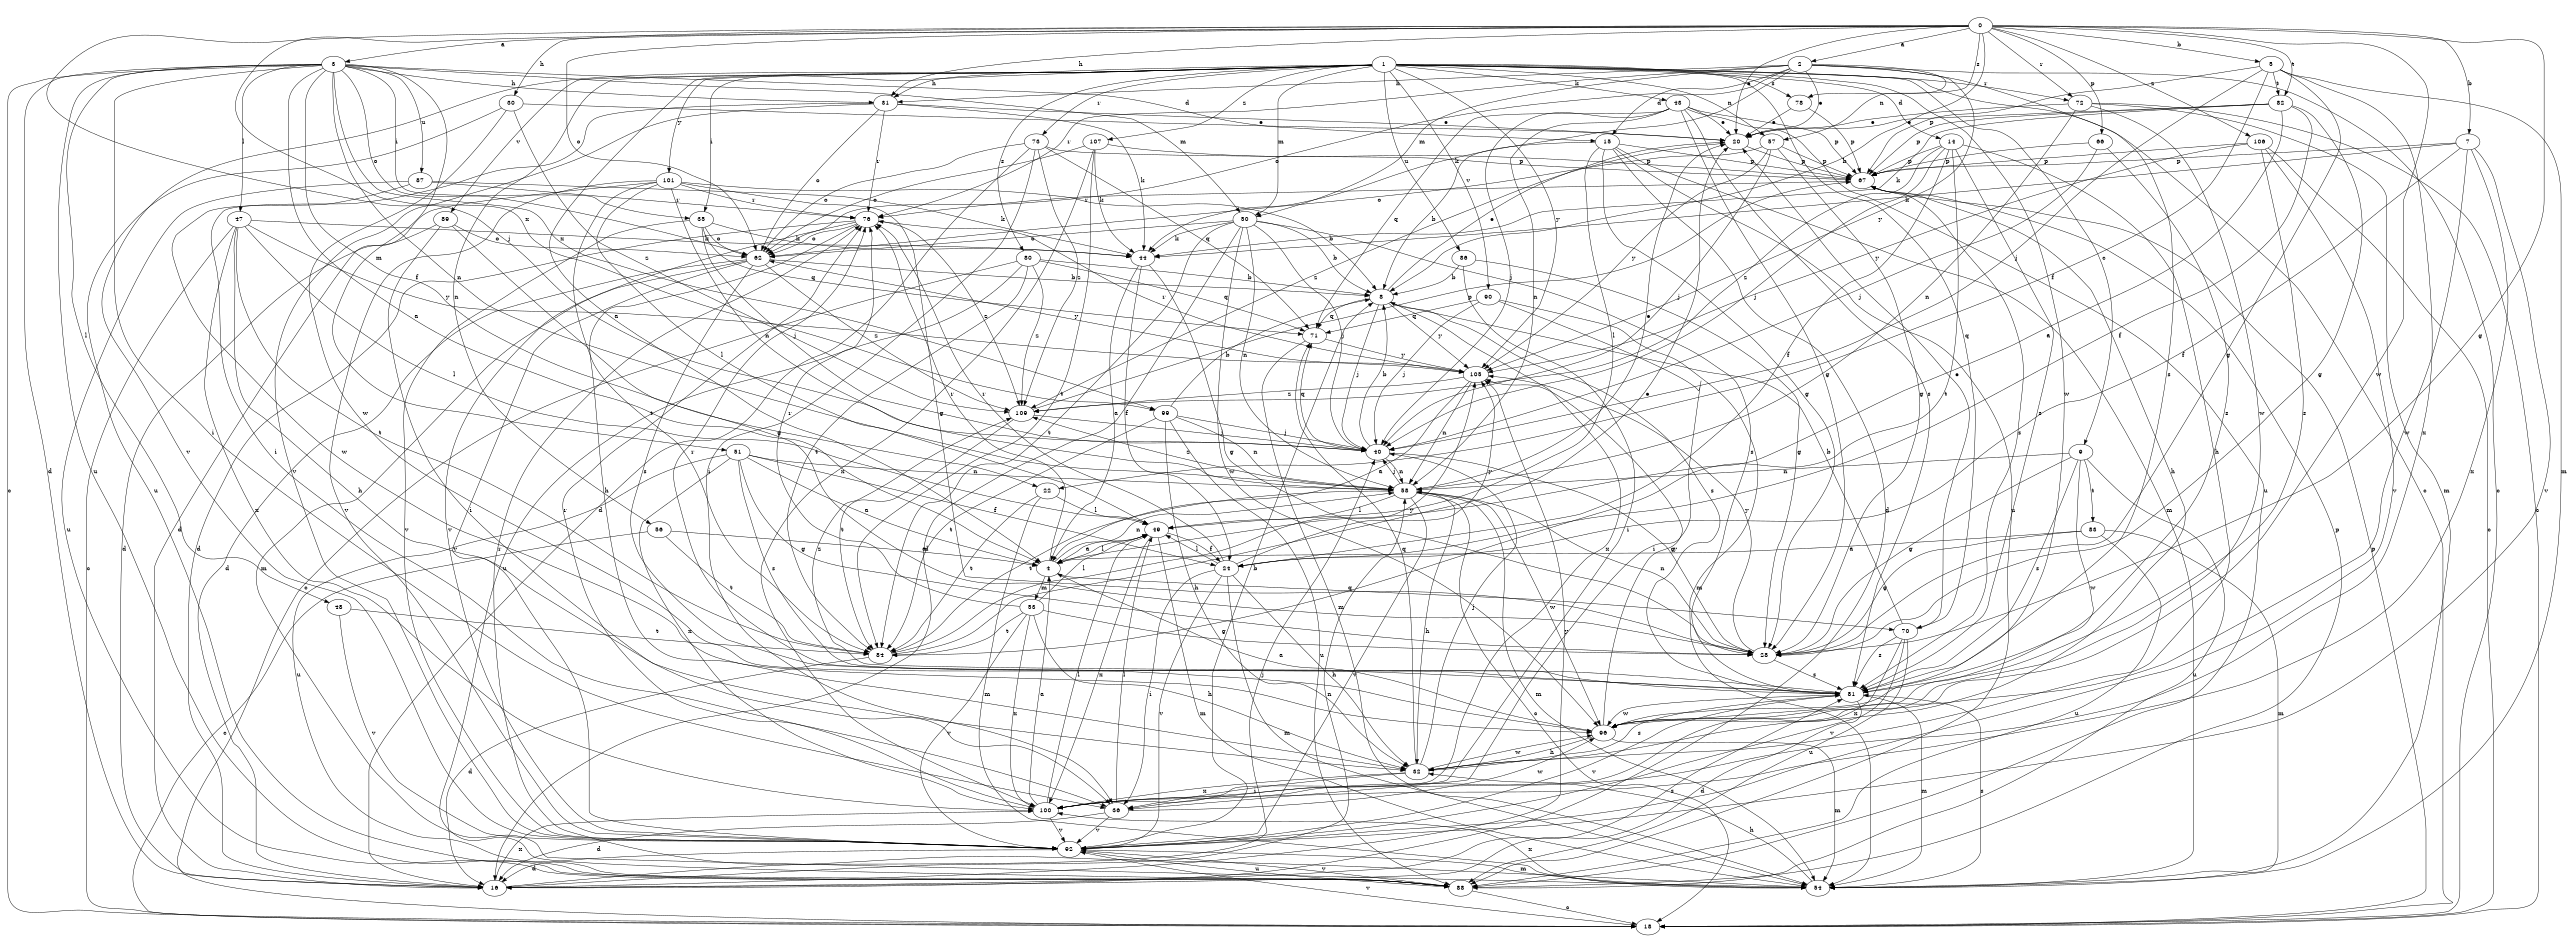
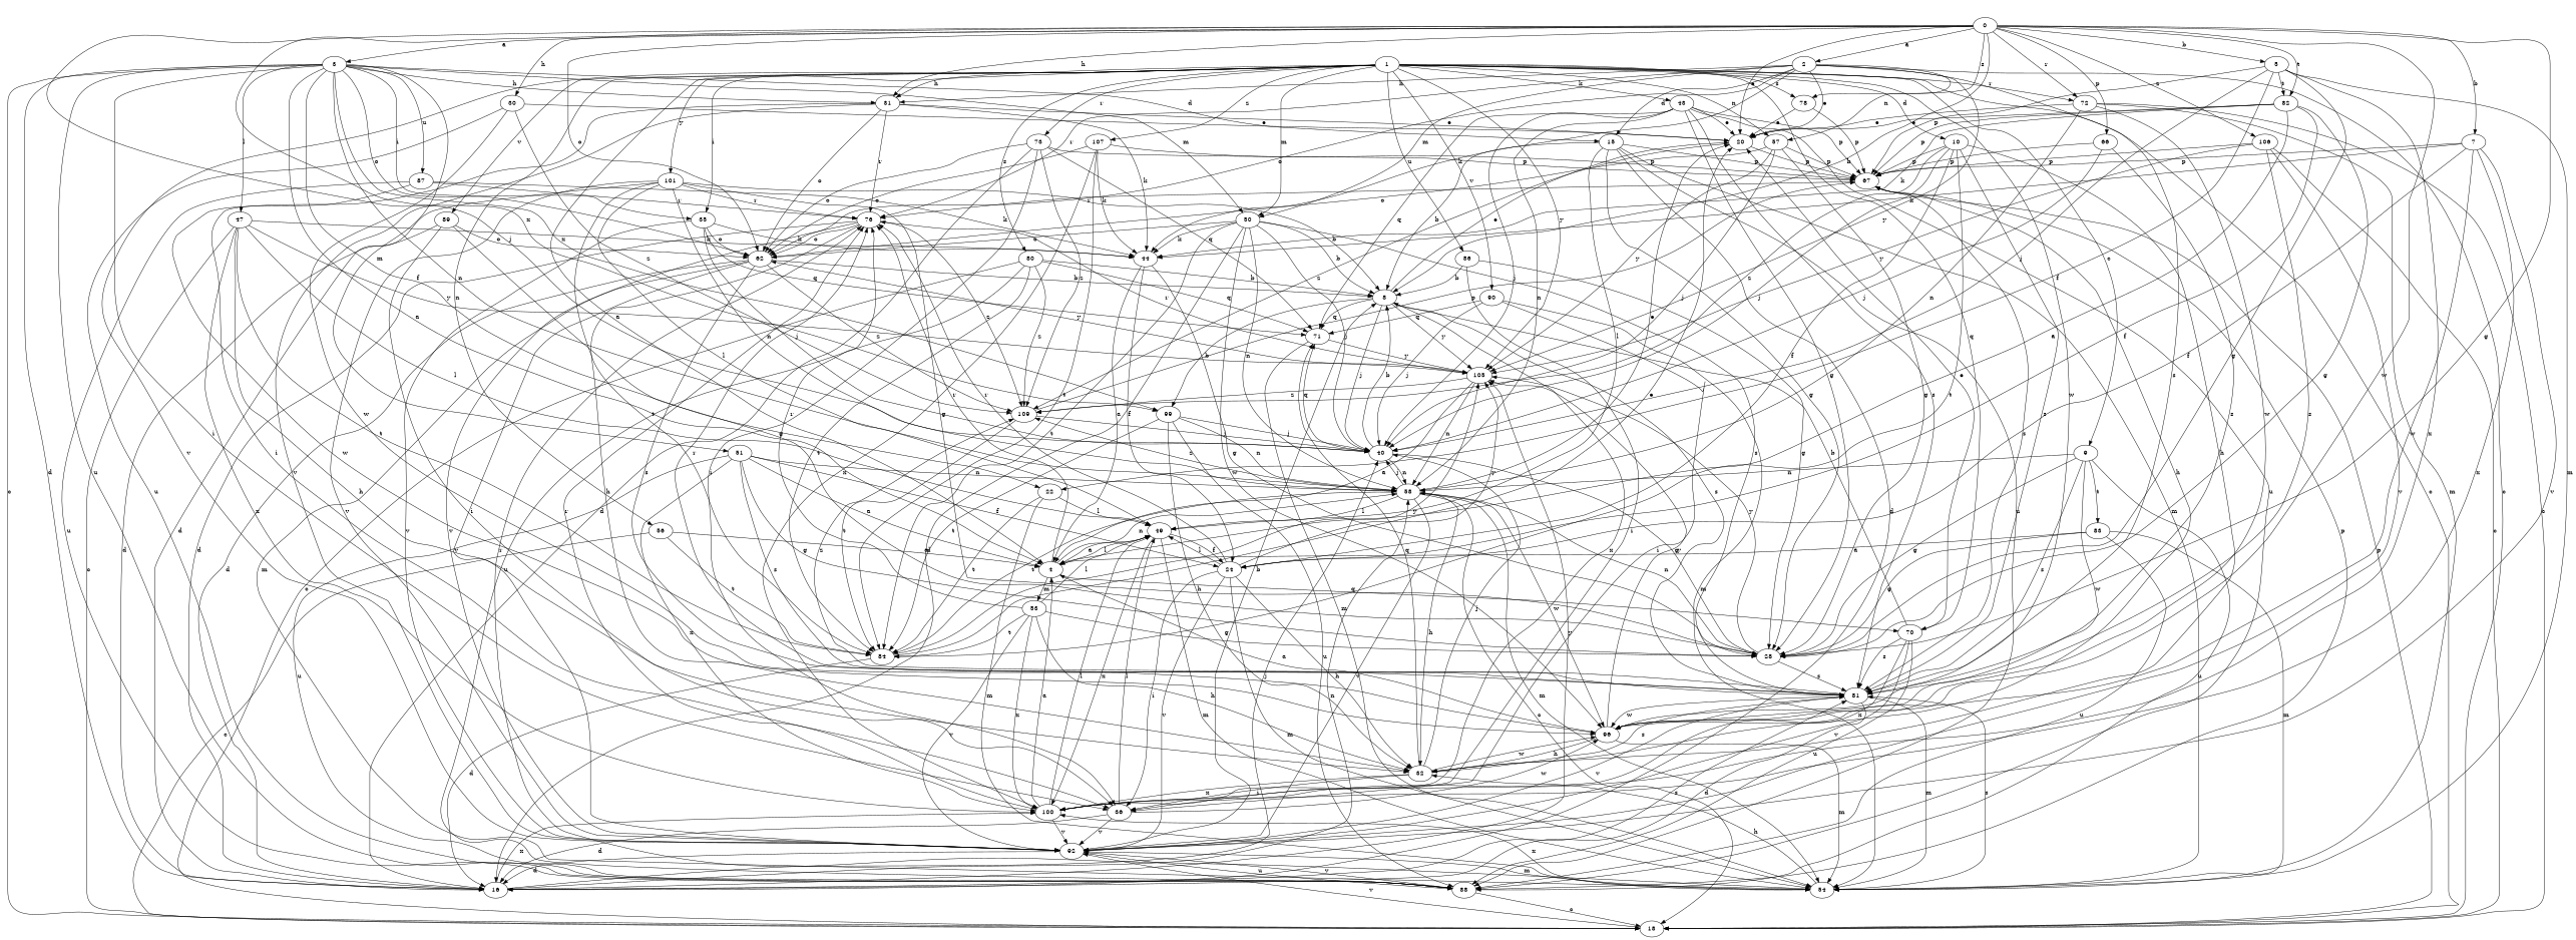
  strict digraph {
    0
    2
    3
    5
    7
    8
    20
    28
    30
    31
    40
    62
    66
    72
    78
    82
    96
    99
    106
    n20 [label=18]
    50
    57
    105
    15
    44
    76
    81
    4
    35
    16
    22
    36
    47
-   48
    51
    58
    87
    88
    54
    67
    100
    92
    24
    71
    109
    32
    84
    1
    9
-   14
+   14 [label=10]
    43
    56
    70
    73
    80
    86
    89
    90
    101
    107
    49
    53
    83
    0 -> 2 [label=a]
    0 -> 3 [label=a]
    0 -> 5 [label=b]
    0 -> 7 [label=b]
    0 -> 8 [label=b]
    0 -> 20 [label=e]
    0 -> 28 [label=g]
    0 -> 30 [label=h]
    0 -> 31 [label=h]
    0 -> 40 [label=j]
    0 -> 62 [label=o]
    0 -> 66 [label=p]
    0 -> 72 [label=r]
    0 -> 78 [label=s]
    0 -> 82 [label=t]
    0 -> 96 [label=w]
    0 -> 99 [label=x]
    0 -> 106 [label=z]
    2 -> 20 [label=e]
    2 -> 31 [label=h]
    2 -> 62 [label=o]
    2 -> n20 [label=c]
    2 -> 50 [label=m]
    2 -> 57 [label=n]
    2 -> 105 [label=y]
    2 -> 15 [label=d]
    2 -> 44 [label=k]
    2 -> 76 [label=r]
    2 -> 81 [label=s]
    3 -> 31 [label=h]
    3 -> 62 [label=o]
    3 -> 99 [label=x]
    3 -> n20 [label=c]
    3 -> 50 [label=m]
    3 -> 15 [label=d]
    3 -> 4 [label=a]
    3 -> 35 [label=i]
    3 -> 16 [label=d]
    3 -> 22 [label=f]
    3 -> 36 [label=i]
    3 -> 47 [label=l]
-   3 -> 48 [label=l]
    3 -> 51 [label=m]
    3 -> 58 [label=n]
    3 -> 87 [label=u]
    3 -> 88 [label=u]
    5 -> 28 [label=g]
    5 -> 40 [label=j]
    5 -> 82 [label=t]
    5 -> 22 [label=f]
    5 -> 54 [label=m]
    5 -> 67 [label=p]
    5 -> 100 [label=x]
    7 -> 96 [label=w]
    7 -> 44 [label=k]
    7 -> 67 [label=p]
    7 -> 100 [label=x]
    7 -> 92 [label=v]
    7 -> 24 [label=f]
    8 -> 20 [label=e]
    8 -> 40 [label=j]
    8 -> 105 [label=y]
    8 -> 81 [label=s]
    8 -> 100 [label=x]
    8 -> 71 [label=q]
    20 -> 67 [label=p]
    20 -> 109 [label=z]
    28 -> 105 [label=y]
    28 -> 81 [label=s]
    28 -> 58 [label=n]
    30 -> 20 [label=e]
    30 -> 96 [label=w]
    30 -> 88 [label=u]
    30 -> 109 [label=z]
    31 -> 20 [label=e]
    31 -> 62 [label=o]
    31 -> 44 [label=k]
    31 -> 76 [label=r]
    31 -> 36 [label=i]
    31 -> 92 [label=v]
    40 -> 8 [label=b]
    40 -> 28 [label=g]
    40 -> 58 [label=n]
    40 -> 71 [label=q]
    62 -> 8 [label=b]
    62 -> 81 [label=s]
    62 -> 16 [label=d]
    62 -> 54 [label=m]
    62 -> 92 [label=v]
    62 -> 109 [label=z]
    66 -> 40 [label=j]
    66 -> 81 [label=s]
    66 -> 67 [label=p]
    72 -> 20 [label=e]
    72 -> 96 [label=w]
    72 -> n20 [label=c]
    72 -> 58 [label=n]
    72 -> 54 [label=m]
    78 -> 20 [label=e]
    78 -> 67 [label=p]
    82 -> 20 [label=e]
    82 -> 28 [label=g]
    82 -> 44 [label=k]
    82 -> 4 [label=a]
    82 -> 67 [label=p]
    82 -> 24 [label=f]
    96 -> 105 [label=y]
    96 -> 4 [label=a]
    96 -> 54 [label=m]
    96 -> 32 [label=h]
-   99 -> 8 [label=b]
+   8 -> 99 [label=b]
    99 -> 40 [label=j]
    99 -> 58 [label=n]
    99 -> 88 [label=u]
    99 -> 32 [label=h]
    99 -> 84 [label=t]
    106 -> n20 [label=c]
    106 -> 105 [label=y]
    106 -> 81 [label=s]
    106 -> 67 [label=p]
    106 -> 92 [label=v]
    n20 -> 67 [label=p]
    n20 -> 92 [label=v]
    50 -> 8 [label=b]
    50 -> 40 [label=j]
    50 -> 62 [label=o]
    50 -> 96 [label=w]
    50 -> 44 [label=k]
    50 -> 81 [label=s]
    50 -> 16 [label=d]
    50 -> 58 [label=n]
    50 -> 84 [label=t]
    57 -> 28 [label=g]
    57 -> 40 [label=j]
    57 -> 62 [label=o]
    57 -> 105 [label=y]
    57 -> 67 [label=p]
    105 -> 62 [label=y]
    105 -> 76 [label=r]
    105 -> 4 [label=a]
    105 -> 58 [label=n]
    105 -> 109 [label=z]
    15 -> 8 [label=b]
    15 -> 28 [label=g]
    15 -> 16 [label=d]
    15 -> 88 [label=u]
    15 -> 54 [label=m]
    15 -> 67 [label=p]
    15 -> 49 [label=l]
    44 -> 28 [label=g]
    44 -> 4 [label=a]
    44 -> 24 [label=f]
    76 -> 62 [label=o]
    76 -> 16 [label=d]
    76 -> 92 [label=v]
    76 -> 109 [label=z]
    76 -> 32 [label=h]
    81 -> 96 [label=w]
    81 -> 76 [label=r]
    81 -> 16 [label=d]
    81 -> 54 [label=m]
    81 -> 92 [label=v]
    81 -> 109 [label=z]
    4 -> 76 [label=r]
    4 -> 58 [label=n]
    4 -> 70 [label=q]
    4 -> 49 [label=l]
    4 -> 53 [label=m]
    35 -> 40 [label=j]
    35 -> 62 [label=o]
    35 -> 44 [label=k]
    35 -> 92 [label=v]
    35 -> 71 [label=q]
    16 -> 40 [label=j]
    16 -> 105 [label=y]
    16 -> 81 [label=s]
    16 -> 58 [label=n]
    16 -> 100 [label=x]
    22 -> 54 [label=m]
    22 -> 84 [label=t]
    22 -> 49 [label=l]
    36 -> 96 [label=w]
    36 -> 16 [label=d]
    36 -> 92 [label=v]
    36 -> 49 [label=l]
    47 -> n20 [label=c]
    47 -> 105 [label=y]
    47 -> 44 [label=k]
    47 -> 100 [label=x]
    47 -> 32 [label=h]
    47 -> 84 [label=t]
    47 -> 49 [label=l]
-   48 -> 92 [label=v]
-   48 -> 84 [label=t]
    51 -> 28 [label=g]
    51 -> 81 [label=s]
    51 -> 4 [label=a]
    51 -> 58 [label=n]
    51 -> 88 [label=u]
    51 -> 100 [label=x]
    51 -> 24 [label=f]
    58 -> 20 [label=e]
    58 -> 40 [label=j]
    58 -> 96 [label=w]
    58 -> n20 [label=c]
    58 -> 54 [label=m]
    58 -> 92 [label=v]
    58 -> 109 [label=z]
    58 -> 32 [label=h]
    58 -> 84 [label=t]
    58 -> 49 [label=l]
    87 -> 96 [label=w]
    87 -> 44 [label=k]
    87 -> 76 [label=r]
    87 -> 88 [label=u]
    88 -> n20 [label=c]
    88 -> 67 [label=p]
    88 -> 92 [label=v]
    54 -> 76 [label=r]
    54 -> 81 [label=s]
    54 -> 100 [label=x]
    54 -> 32 [label=h]
    67 -> 76 [label=r]
    67 -> 81 [label=s]
    67 -> 32 [label=h]
    100 -> 76 [label=r]
    100 -> 4 [label=a]
    100 -> 92 [label=v]
    100 -> 49 [label=l]
    92 -> 8 [label=b]
    92 -> 16 [label=d]
    92 -> 88 [label=u]
    92 -> 54 [label=m]
    24 -> 105 [label=y]
    24 -> 76 [label=r]
    24 -> 36 [label=i]
    24 -> 54 [label=m]
    24 -> 92 [label=v]
    24 -> 32 [label=h]
    24 -> 49 [label=l]
    71 -> 105 [label=y]
    71 -> 54 [label=m]
    109 -> 40 [label=j]
    109 -> 67 [label=p]
    109 -> 84 [label=t]
    32 -> 40 [label=j]
    32 -> 96 [label=w]
    32 -> 81 [label=s]
    32 -> 36 [label=i]
    32 -> 100 [label=x]
    32 -> 71 [label=q]
    84 -> 20 [label=e]
    84 -> 105 [label=y]
    84 -> 16 [label=d]
    1 -> 31 [label=h]
    1 -> 72 [label=r]
    1 -> 78 [label=s]
    1 -> 96 [label=w]
    1 -> n20 [label=c]
    1 -> 50 [label=m]
    1 -> 57 [label=n]
    1 -> 105 [label=y]
    1 -> 4 [label=a]
    1 -> 35 [label=i]
    1 -> 92 [label=v]
    1 -> 9 [label=c]
    1 -> 14 [label=d]
    1 -> 43 [label=k]
    1 -> 56 [label=n]
    1 -> 70 [label=q]
    1 -> 73 [label=r]
    1 -> 80 [label=s]
    1 -> 86 [label=u]
    1 -> 89 [label=v]
    1 -> 90 [label=v]
    1 -> 101 [label=y]
    1 -> 107 [label=z]
    9 -> 28 [label=g]
    9 -> 96 [label=w]
    9 -> 81 [label=s]
    9 -> 58 [label=n]
    9 -> 88 [label=u]
    9 -> 83 [label=t]
    14 -> 40 [label=j]
    14 -> 81 [label=s]
    14 -> 67 [label=p]
    14 -> 24 [label=f]
    14 -> 109 [label=z]
    14 -> 32 [label=h]
    14 -> 84 [label=t]
    43 -> 20 [label=e]
    43 -> 28 [label=g]
    43 -> 40 [label=j]
    43 -> 81 [label=s]
    43 -> 58 [label=n]
    43 -> 88 [label=u]
    43 -> 67 [label=p]
    43 -> 71 [label=q]
    56 -> n20 [label=c]
    56 -> 4 [label=a]
    56 -> 84 [label=t]
    70 -> 8 [label=b]
    70 -> 20 [label=e]
    70 -> 81 [label=s]
    70 -> 88 [label=u]
    70 -> 100 [label=x]
    70 -> 92 [label=v]
    73 -> 62 [label=o]
    73 -> 16 [label=d]
    73 -> 36 [label=i]
    73 -> 67 [label=p]
    73 -> 71 [label=q]
    73 -> 109 [label=z]
    80 -> 8 [label=b]
    80 -> n20 [label=c]
    80 -> 88 [label=u]
    80 -> 71 [label=q]
    80 -> 109 [label=z]
    80 -> 84 [label=t]
    86 -> 8 [label=b]
    86 -> 28 [label=g]
    86 -> 36 [label=i]
    89 -> 28 [label=g]
    89 -> 62 [label=o]
    89 -> 16 [label=d]
    89 -> 36 [label=i]
    90 -> 40 [label=j]
    90 -> 36 [label=i]
    90 -> 54 [label=m]
    90 -> 71 [label=q]
    101 -> 8 [label=b]
    101 -> 28 [label=g]
    101 -> 76 [label=r]
    101 -> 16 [label=d]
    101 -> 58 [label=n]
    101 -> 92 [label=v]
    101 -> 84 [label=t]
    101 -> 49 [label=l]
    107 -> 62 [label=o]
    107 -> 44 [label=k]
    107 -> 67 [label=p]
    107 -> 100 [label=x]
    107 -> 84 [label=t]
    49 -> 4 [label=a]
    49 -> 54 [label=m]
    49 -> 100 [label=x]
    49 -> 24 [label=f]
    53 -> 28 [label=g]
    53 -> 76 [label=r]
    53 -> 100 [label=x]
    53 -> 92 [label=v]
    53 -> 32 [label=h]
    53 -> 84 [label=t]
    53 -> 49 [label=l]
    83 -> 28 [label=g]
    83 -> 4 [label=a]
    83 -> 88 [label=u]
    83 -> 54 [label=m]
  }
